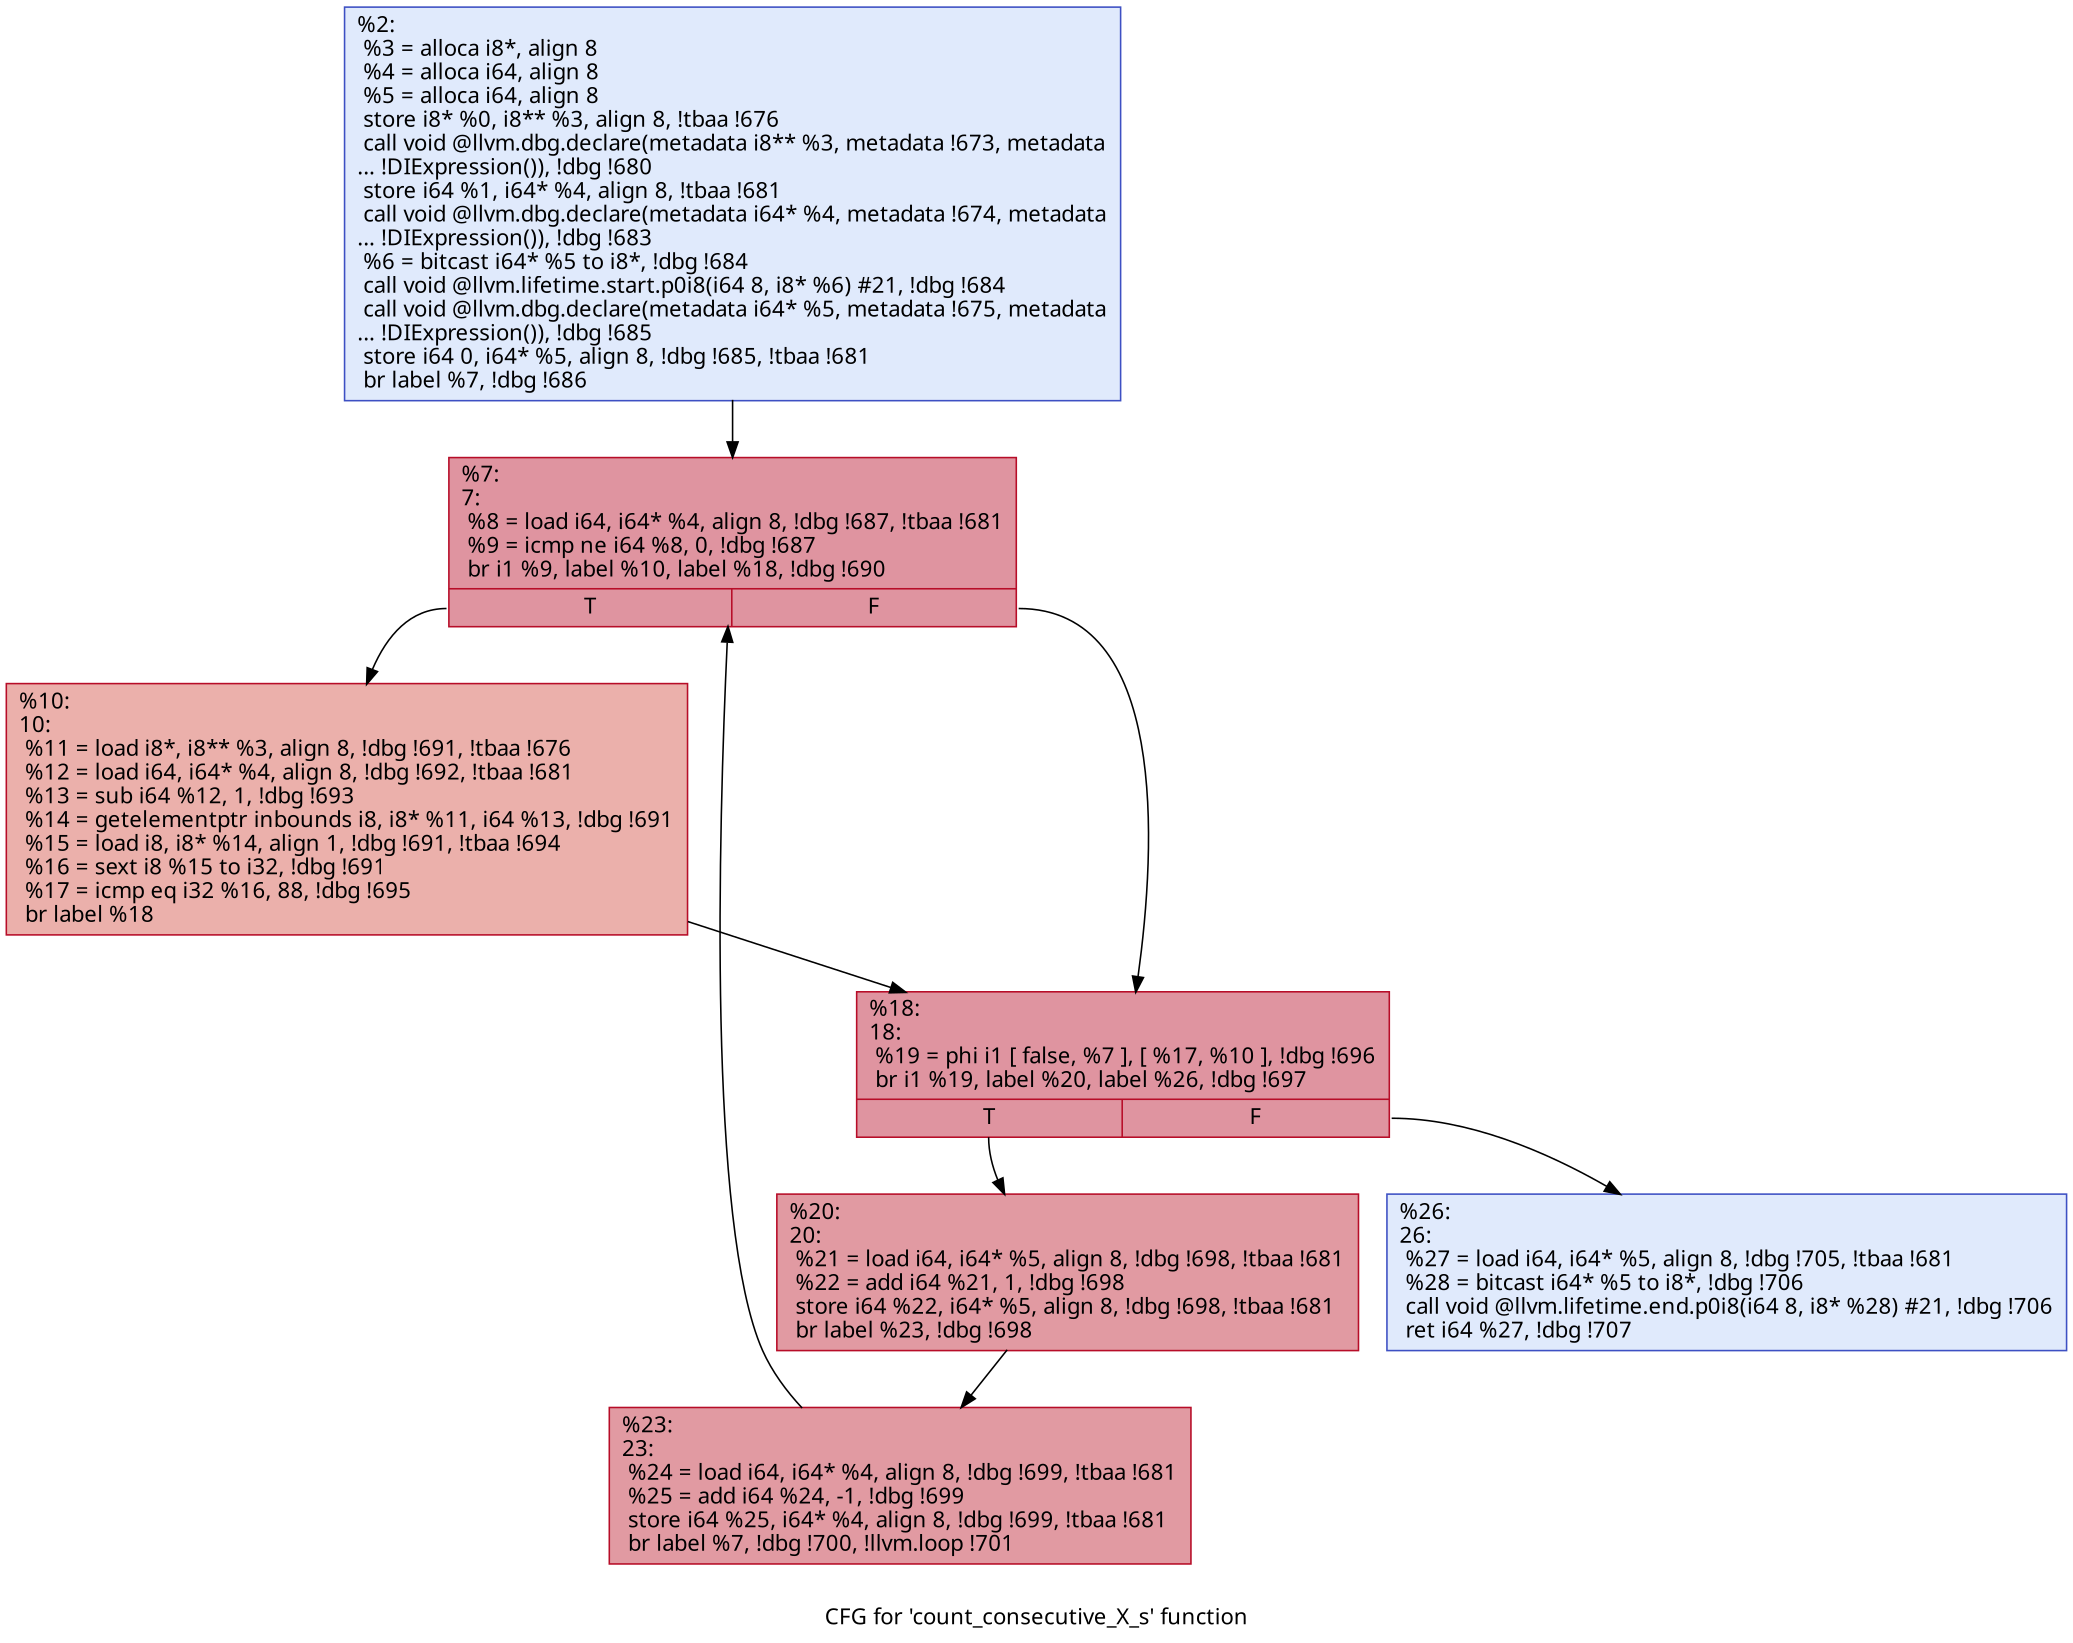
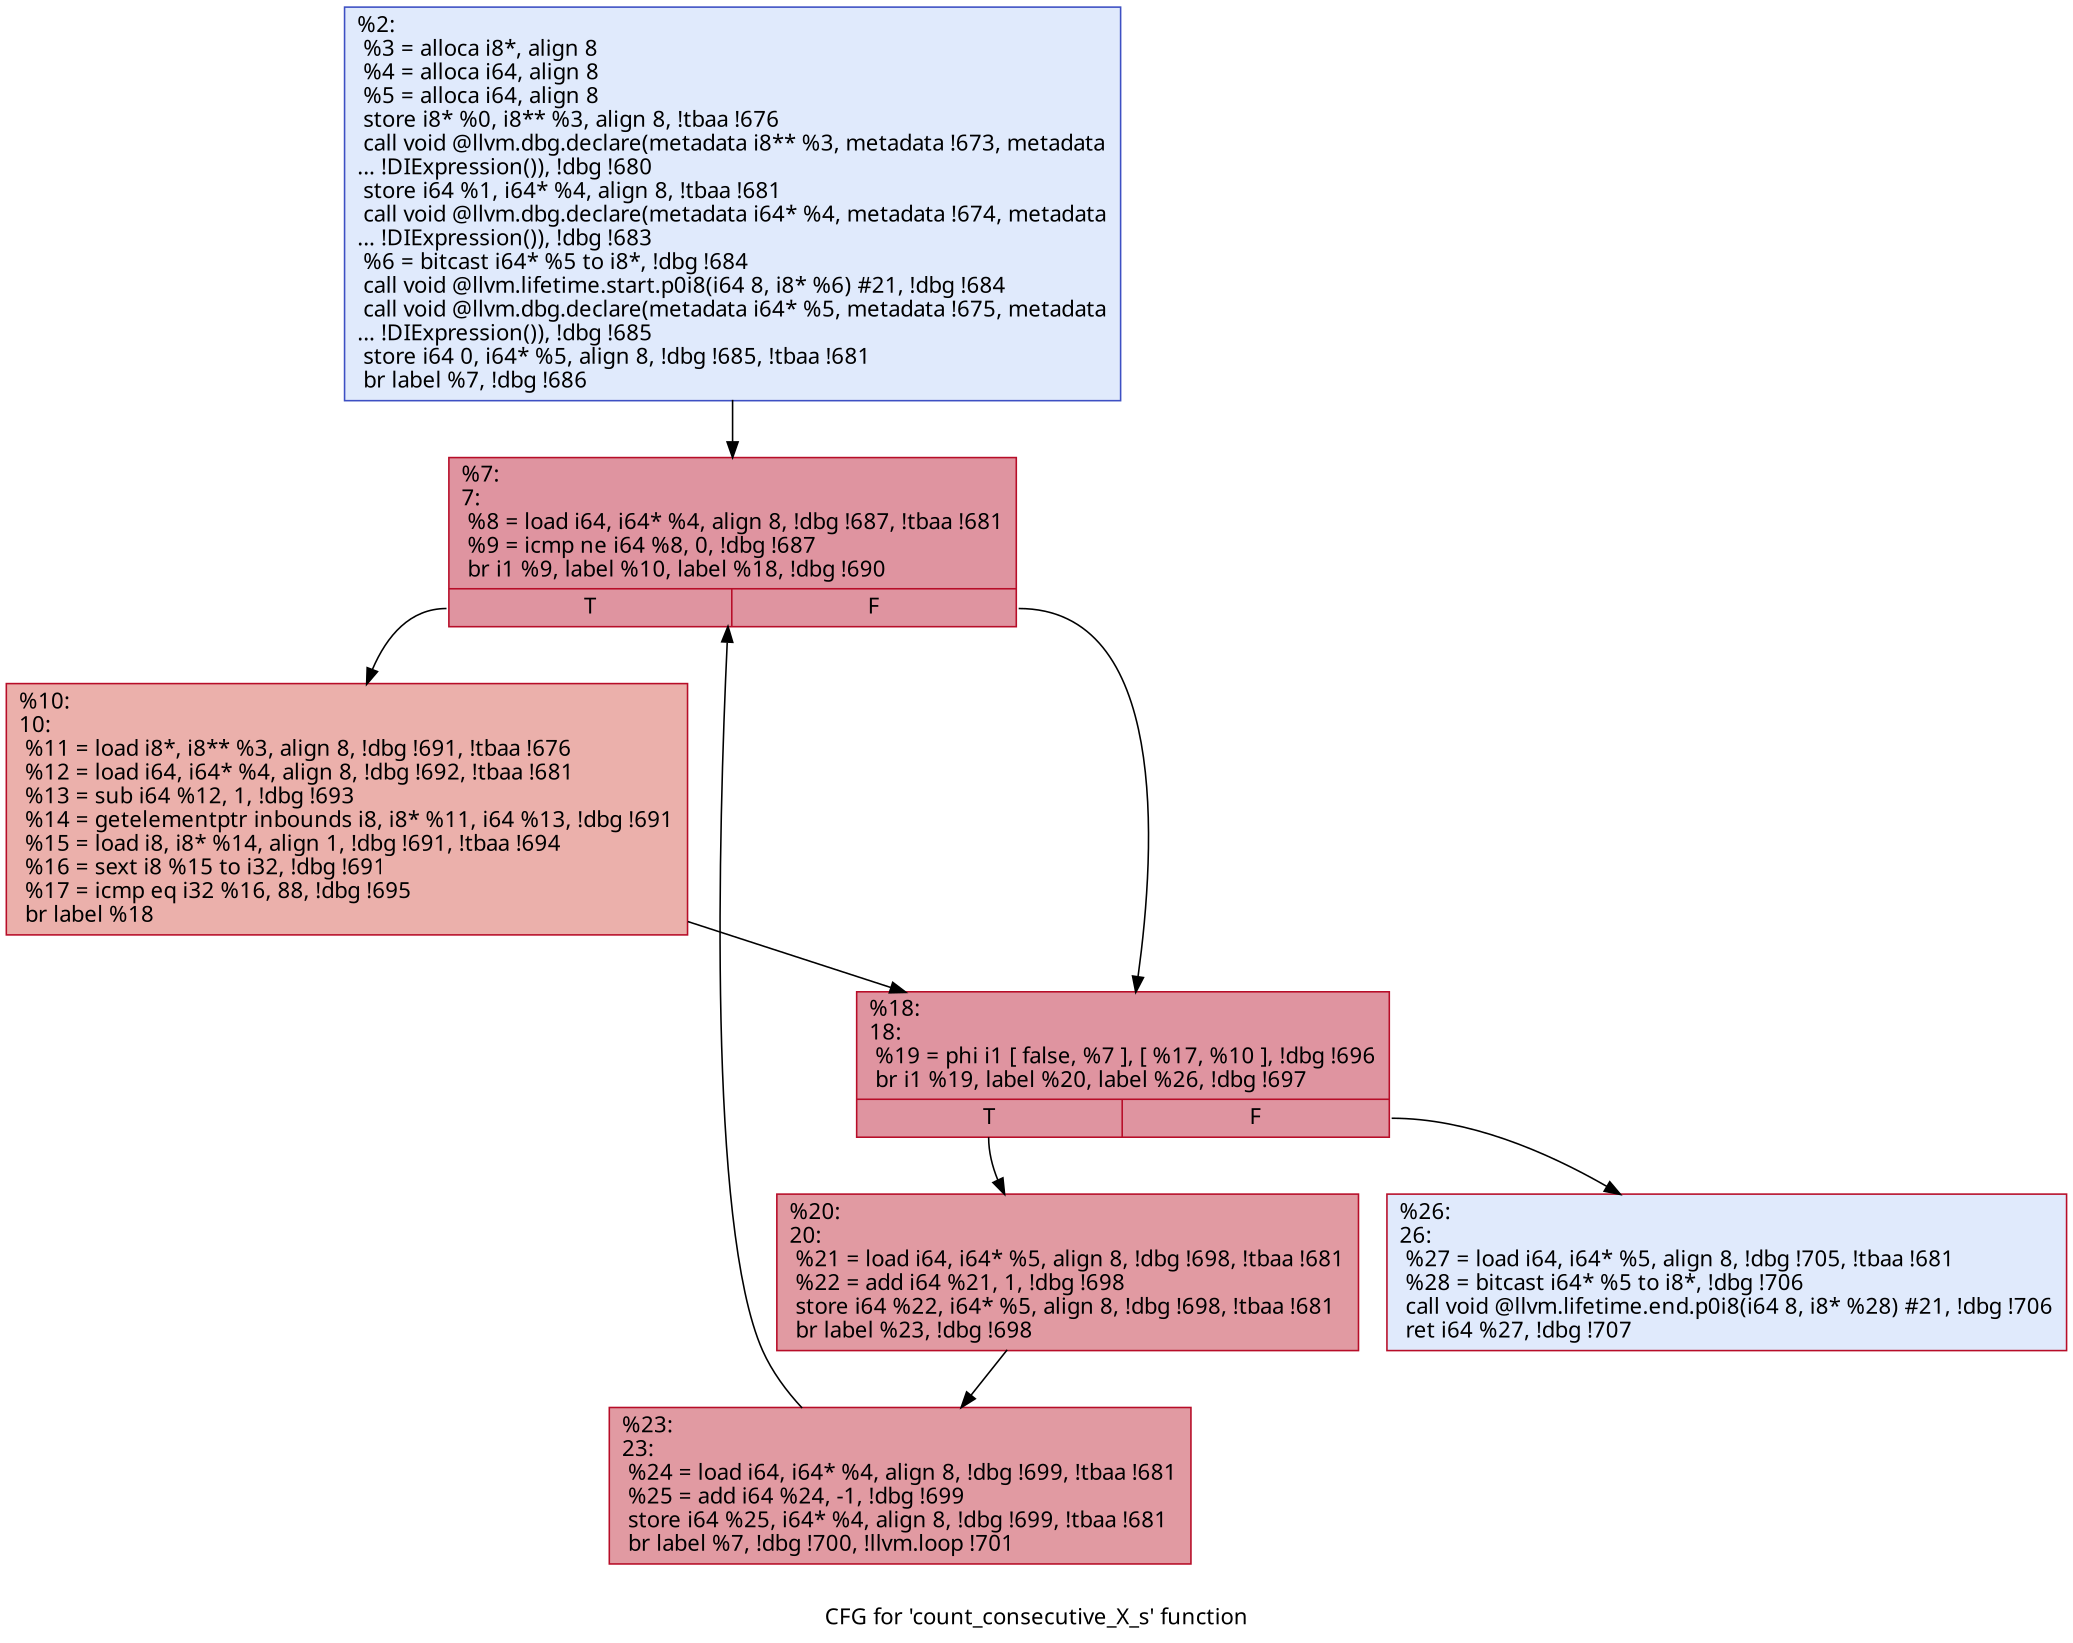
  digraph {
    label="CFG for 'count_consecutive_X_s' function"
    fontname="Noto Sans"
    node [color="#b70d28ff" fillcolor="#b9d0f970" shape=record style=filled fontname="Noto Sans"]
    edge [fontname="Noto Sans"]
    n1 [color="#3d50c3ff" label="{%2:\l  %3 = alloca i8*, align 8\l  %4 = alloca i64, align 8\l  %5 = alloca i64, align 8\l  store i8* %0, i8** %3, align 8, !tbaa !676\l  call void @llvm.dbg.declare(metadata i8** %3, metadata !673, metadata\l... !DIExpression()), !dbg !680\l  store i64 %1, i64* %4, align 8, !tbaa !681\l  call void @llvm.dbg.declare(metadata i64* %4, metadata !674, metadata\l... !DIExpression()), !dbg !683\l  %6 = bitcast i64* %5 to i8*, !dbg !684\l  call void @llvm.lifetime.start.p0i8(i64 8, i8* %6) #21, !dbg !684\l  call void @llvm.dbg.declare(metadata i64* %5, metadata !675, metadata\l... !DIExpression()), !dbg !685\l  store i64 0, i64* %5, align 8, !dbg !685, !tbaa !681\l  br label %7, !dbg !686\l}"]
    n2 [fillcolor="#b70d2870" label="{%7:\l7:                                                \l  %8 = load i64, i64* %4, align 8, !dbg !687, !tbaa !681\l  %9 = icmp ne i64 %8, 0, !dbg !687\l  br i1 %9, label %10, label %18, !dbg !690\l|{<s0>T|<s1>F}}"]
    n3 [fillcolor="#d24b4070" label="{%10:\l10:                                               \l  %11 = load i8*, i8** %3, align 8, !dbg !691, !tbaa !676\l  %12 = load i64, i64* %4, align 8, !dbg !692, !tbaa !681\l  %13 = sub i64 %12, 1, !dbg !693\l  %14 = getelementptr inbounds i8, i8* %11, i64 %13, !dbg !691\l  %15 = load i8, i8* %14, align 1, !dbg !691, !tbaa !694\l  %16 = sext i8 %15 to i32, !dbg !691\l  %17 = icmp eq i32 %16, 88, !dbg !695\l  br label %18\l}"]
    n4 [fillcolor="#b70d2870" label="{%18:\l18:                                               \l  %19 = phi i1 [ false, %7 ], [ %17, %10 ], !dbg !696\l  br i1 %19, label %20, label %26, !dbg !697\l|{<s0>T|<s1>F}}"]
    n5 [fillcolor="#bb1b2c70" label="{%20:\l20:                                               \l  %21 = load i64, i64* %5, align 8, !dbg !698, !tbaa !681\l  %22 = add i64 %21, 1, !dbg !698\l  store i64 %22, i64* %5, align 8, !dbg !698, !tbaa !681\l  br label %23, !dbg !698\l}"]
-   n6 [color="#3d50c3ff" label="{%26:\l26:                                               \l  %27 = load i64, i64* %5, align 8, !dbg !705, !tbaa !681\l  %28 = bitcast i64* %5 to i8*, !dbg !706\l  call void @llvm.lifetime.end.p0i8(i64 8, i8* %28) #21, !dbg !706\l  ret i64 %27, !dbg !707\l}"]
+   n6 [label="{%26:\l26:                                               \l  %27 = load i64, i64* %5, align 8, !dbg !705, !tbaa !681\l  %28 = bitcast i64* %5 to i8*, !dbg !706\l  call void @llvm.lifetime.end.p0i8(i64 8, i8* %28) #21, !dbg !706\l  ret i64 %27, !dbg !707\l}"]
    n7 [fillcolor="#bb1b2c70" label="{%23:\l23:                                               \l  %24 = load i64, i64* %4, align 8, !dbg !699, !tbaa !681\l  %25 = add i64 %24, -1, !dbg !699\l  store i64 %25, i64* %4, align 8, !dbg !699, !tbaa !681\l  br label %7, !dbg !700, !llvm.loop !701\l}"]
    n1 -> n2
    n2 -> n3 [tailport=s0]
    n2 -> n4 [tailport=s1]
    n3 -> n4
    n4 -> n5 [tailport=s0]
    n4 -> n6 [tailport=s1]
    n5 -> n7
    n7 -> n2
  }
